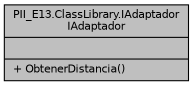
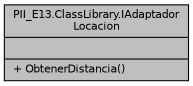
  digraph {
-   n1 [color=black fillcolor=grey75 fontcolor=black fontname=Helvetica fontsize=10 height=0.2 label="{PII_E13.ClassLibrary.IAdaptador\lIAdaptador\n||+ ObtenerDistancia()\l}" shape=record style=filled width=0.4]
+   n1 [color=black fillcolor=grey75 fontcolor=black fontname=Helvetica fontsize=10 height=0.2 label="{PII_E13.ClassLibrary.IAdaptador\lLocacion\n||+ ObtenerDistancia()\l}" shape=record style=filled width=0.4]
  }
